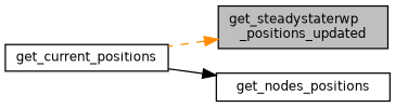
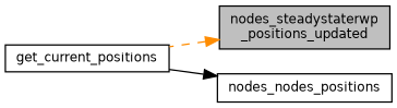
  digraph {
    rankdir=RL
    node [color=black fillcolor=white fontname=Helvetica fontsize=10 shape=record style=filled]
    edge [dir=back fontname=Helvetica fontsize=10 labelfontname=Helvetica labelfontsize=10]
-   n1 [fillcolor=grey75 fontcolor=black height=0.2 label="get_steadystaterwp\l_positions_updated" width=0.4]
+   n1 [fillcolor=grey75 fontcolor=black height=0.2 label="nodes_steadystaterwp\l_positions_updated" width=0.4]
    n2 [height=0.2 label=get_current_positions width=0.4]
-   n3 [height=0.2 label=get_nodes_positions width=0.4]
+   n3 [height=0.2 label=nodes_nodes_positions width=0.4]
    n1 -> n2 [color=darkorange style=dashed]
    n3 -> n2 [color=black style=solid]
  }
